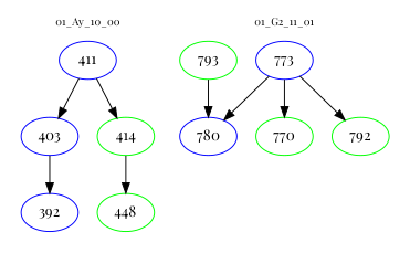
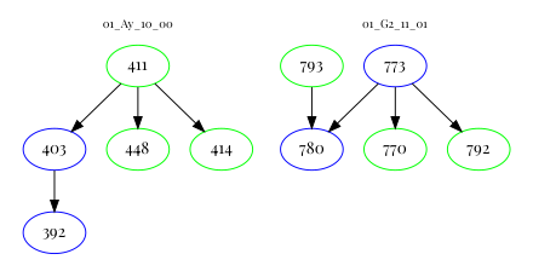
  digraph {
    fontname="Playfair Display"
    node [color=blue fontname="Playfair Display"]
    edge [color=black fontname="Playfair Display"]
-   n1 [label=411]
+   n1 [color=green label=411]
    n2 [label=403]
    n3 [color=green label=448]
    n4 [color=green label=414]
    n5 [label=392]
    n6 [label=773]
    n7 [color=green label=770]
    n8 [color=green label=792]
    n9 [label=780]
    n10 [color=green label=793]
    subgraph cluster_1 {
      color=white
      fontsize=10
      label="01_Ay_10_00"
      n1
      n2
      n3
      n4
      n5
    }
    subgraph cluster_2 {
      color=white
      fontsize=10
      label="01_G2_11_01"
      n6
      n7
      n8
      n9
      n10
    }
    n1 -> n2
-   n4 -> n3
+   n1 -> n3
    n1 -> n4
    n2 -> n5
    n6 -> n7
    n6 -> n8
    n6 -> n9
    n10 -> n9
  }
